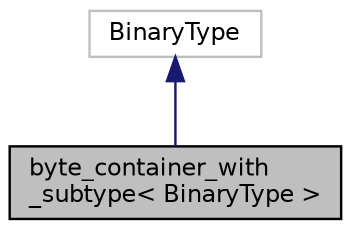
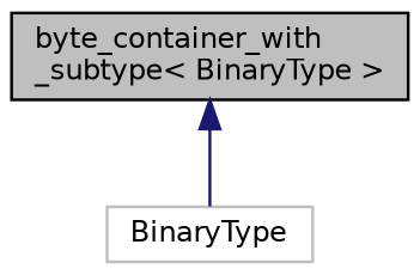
  digraph {
    node [fontname=Helvetica fontsize=10 shape=record style=filled]
    n1 [color=black fillcolor=grey75 fontcolor=black height=0.2 label="byte_container_with\l_subtype\< BinaryType \>" width=0.4]
    n2 [color=grey75 fillcolor=white height=0.2 label=BinaryType width=0.4]
-   n2 -> n1 [color=midnightblue dir=back fontname=Helvetica fontsize=10 labelfontname=Helvetica labelfontsize=10 style=solid]
+   n1 -> n2 [color=midnightblue dir=back fontname=Helvetica fontsize=10 labelfontname=Helvetica labelfontsize=10 style=solid]
  }
